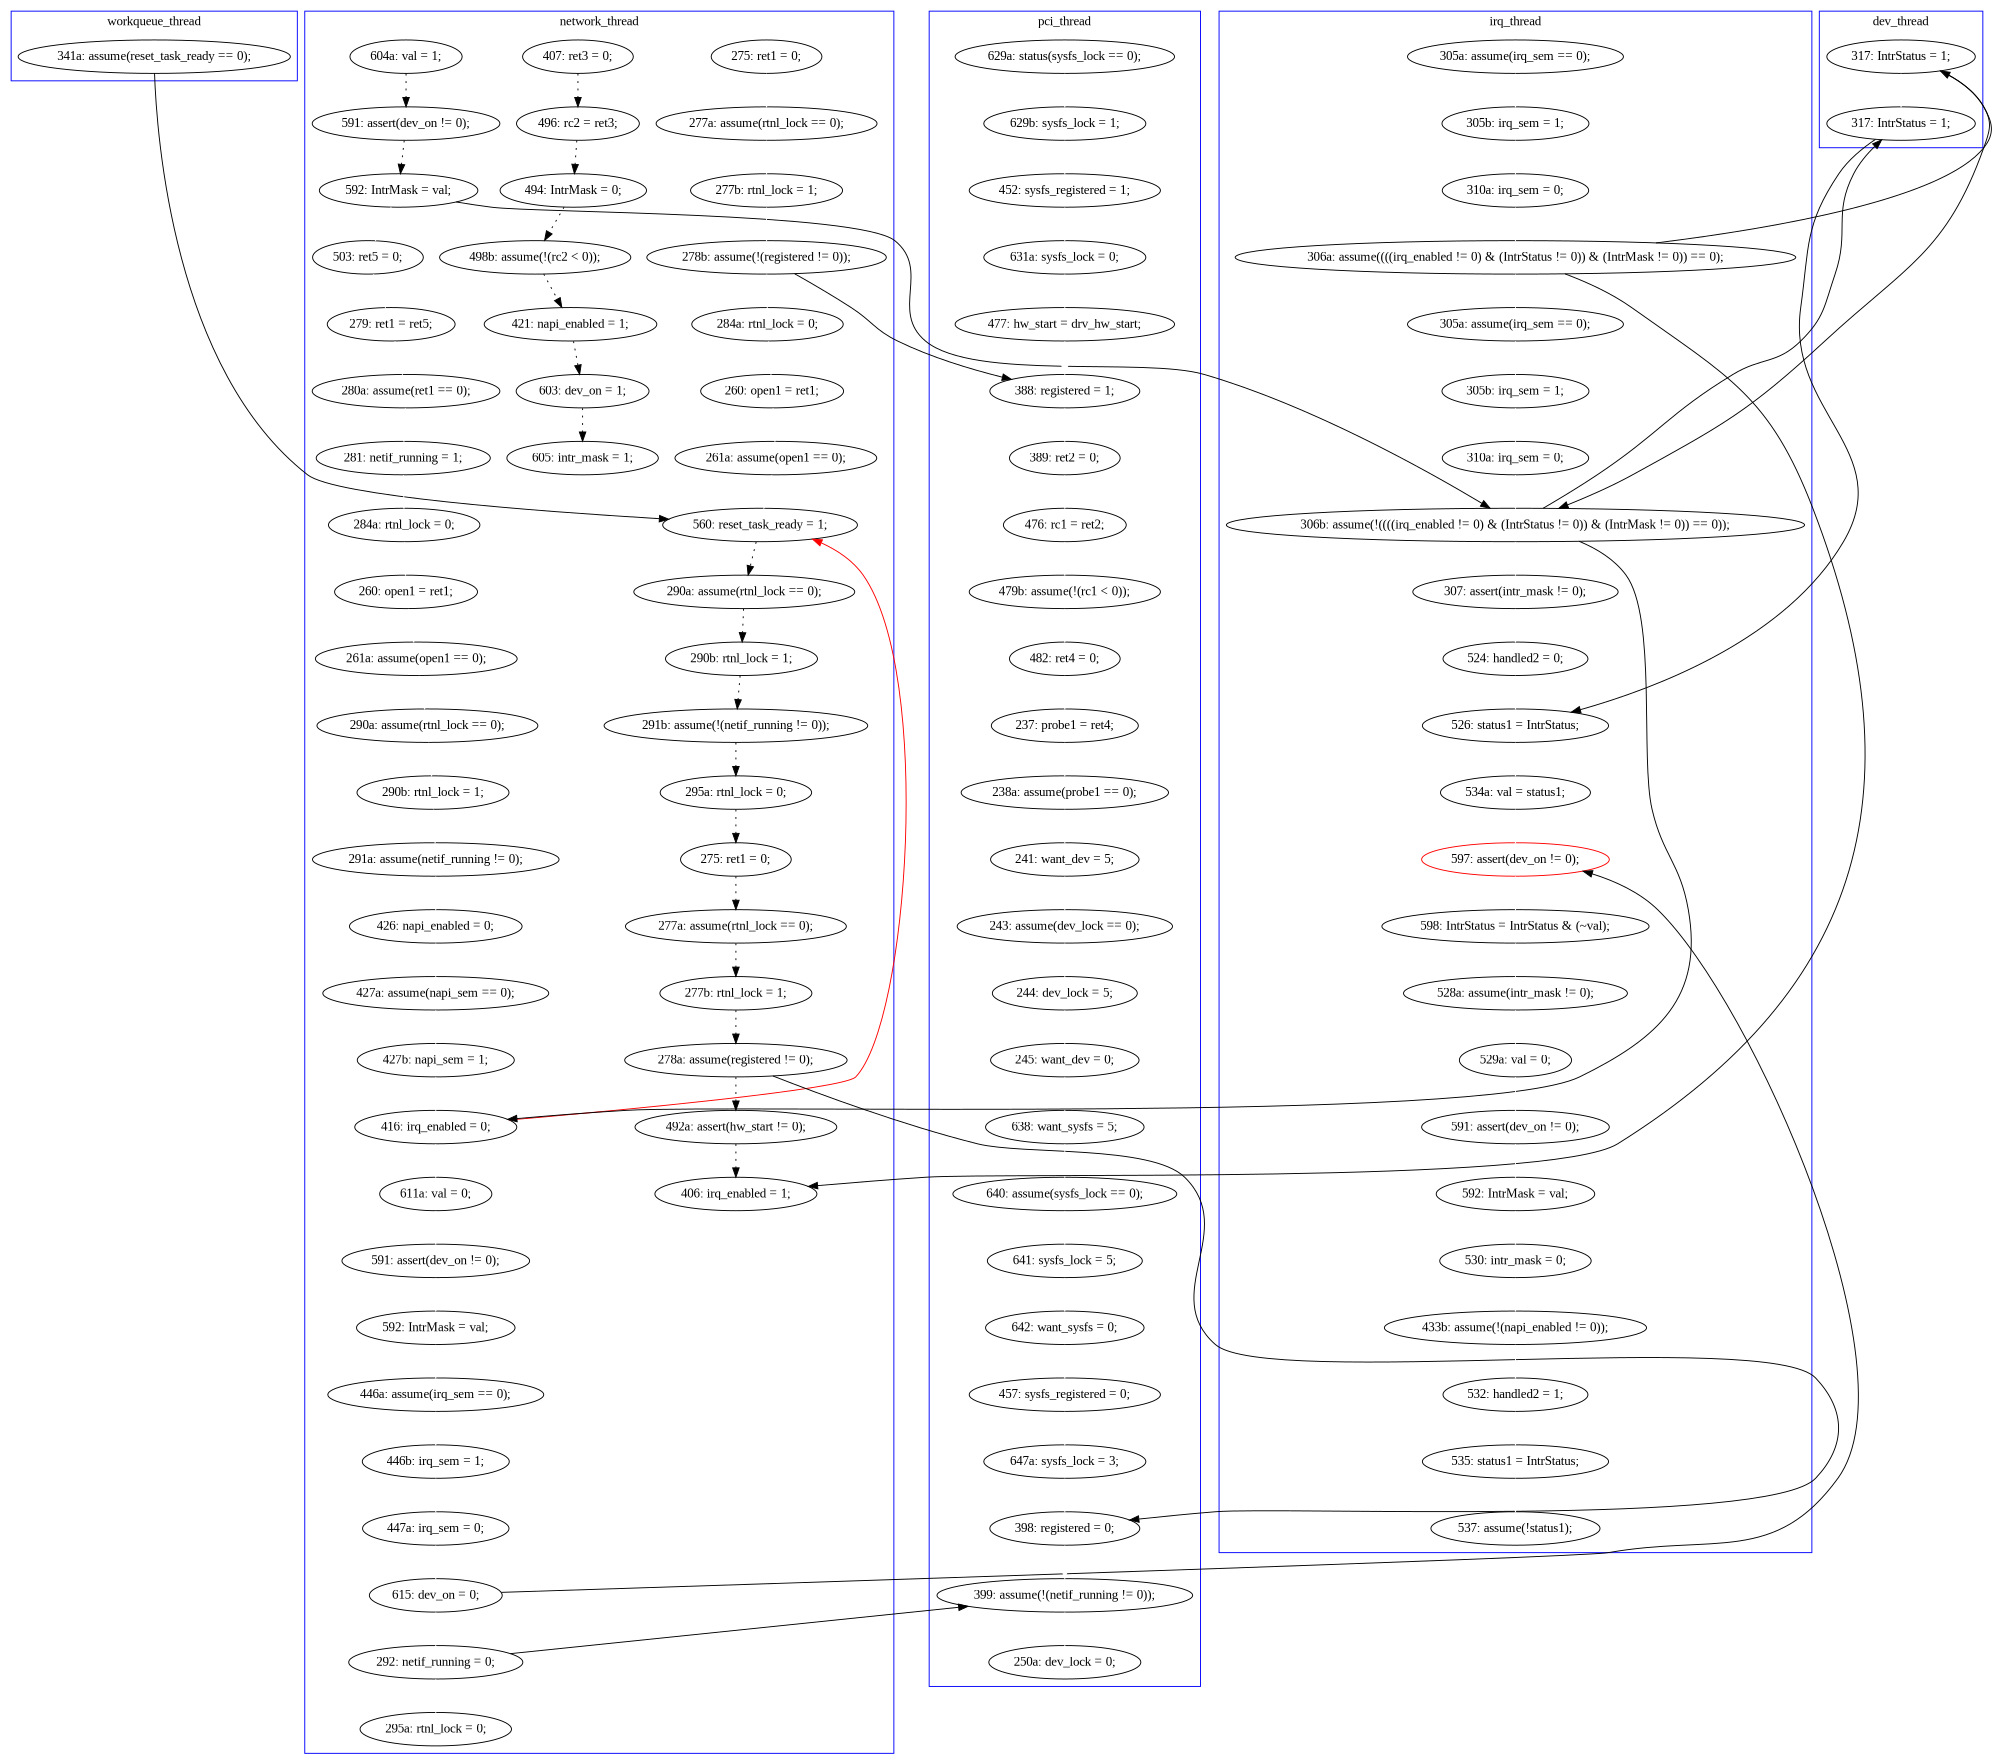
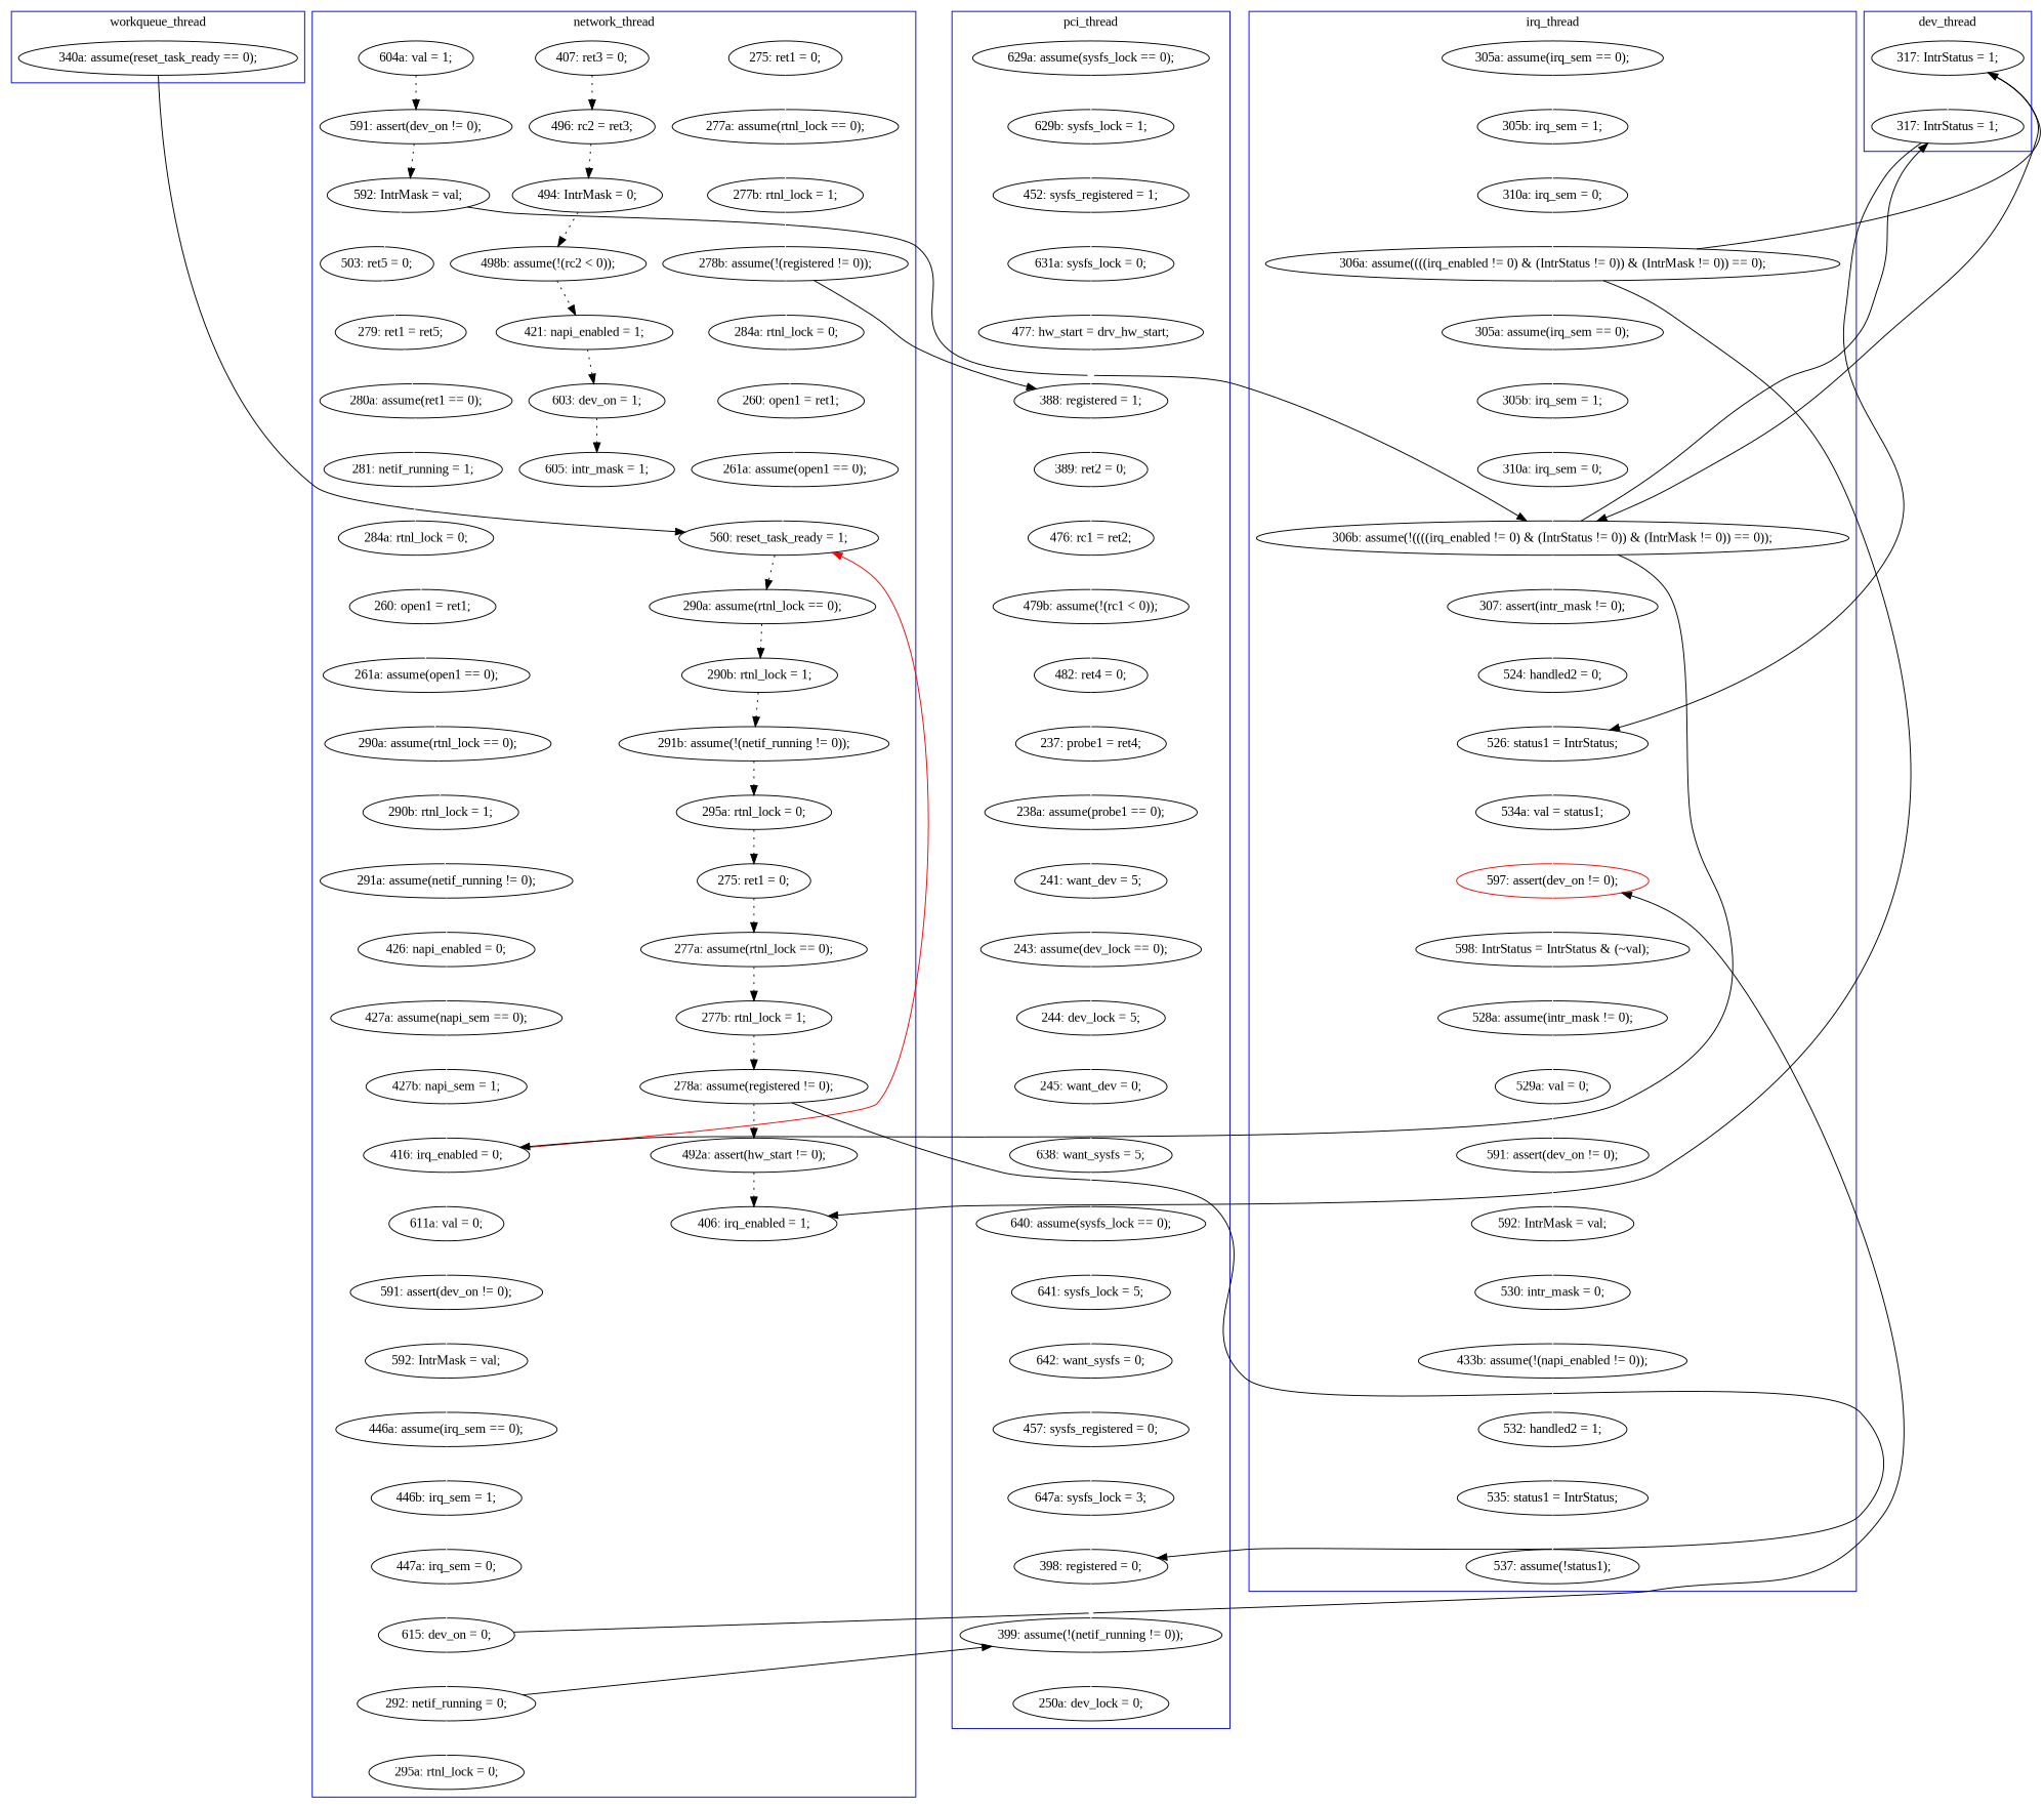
  digraph {
    fontname="Liberation Serif"
    node [fontname="Liberation Serif"]
    edge [color=white fontname="Liberation Serif" style=solid]
-   n1 [label="341a: assume(reset_task_ready == 0);"]
+   n1 [label="340a: assume(reset_task_ready == 0);"]
    n2 [label="317: IntrStatus = 1;"]
    n3 [label="317: IntrStatus = 1;"]
    n4 [label="591: assert(dev_on != 0);"]
    n5 [label="592: IntrMask = val;"]
    n6 [label="290a: assume(rtnl_lock == 0);"]
    n7 [label="290b: rtnl_lock = 1;"]
    n8 [label="260: open1 = ret1;"]
    n9 [label="261a: assume(open1 == 0);"]
    n10 [label="496: rc2 = ret3;"]
    n11 [label="494: IntrMask = 0;"]
    n12 [label="615: dev_on = 0;"]
    n13 [label="261a: assume(open1 == 0);"]
    n14 [label="560: reset_task_ready = 1;"]
    n15 [label="427b: napi_sem = 1;"]
    n16 [label="416: irq_enabled = 0;"]
    n17 [label="277b: rtnl_lock = 1;"]
    n18 [label="278b: assume(!(registered != 0));"]
    n19 [label="281: netif_running = 1;"]
    n20 [label="284a: rtnl_lock = 0;"]
    n21 [label="277b: rtnl_lock = 1;"]
    n22 [label="278a: assume(registered != 0);"]
    n23 [label="290b: rtnl_lock = 1;"]
    n24 [label="291b: assume(!(netif_running != 0));"]
    n25 [label="277a: assume(rtnl_lock == 0);"]
    n26 [label="275: ret1 = 0;"]
    n27 [label="290a: assume(rtnl_lock == 0);"]
    n28 [label="275: ret1 = 0;"]
    n29 [label="277a: assume(rtnl_lock == 0);"]
    n30 [label="407: ret3 = 0;"]
    n31 [label="611a: val = 0;"]
    n32 [label="591: assert(dev_on != 0);"]
    n33 [label="447a: irq_sem = 0;"]
    n34 [label="604a: val = 1;"]
    n35 [label="406: irq_enabled = 1;"]
    n36 [label="498b: assume(!(rc2 < 0));"]
    n37 [label="421: napi_enabled = 1;"]
    n38 [label="492a: assert(hw_start != 0);"]
    n39 [label="284a: rtnl_lock = 0;"]
    n40 [label="260: open1 = ret1;"]
    n41 [label="503: ret5 = 0;"]
    n42 [label="605: intr_mask = 1;"]
    n43 [label="279: ret1 = ret5;"]
    n44 [label="592: IntrMask = val;"]
    n45 [label="446a: assume(irq_sem == 0);"]
    n46 [label="295a: rtnl_lock = 0;"]
    n47 [label="280a: assume(ret1 == 0);"]
    n48 [label="446b: irq_sem = 1;"]
    n49 [label="292: netif_running = 0;"]
    n50 [label="427a: assume(napi_sem == 0);"]
    n51 [label="291a: assume(netif_running != 0);"]
    n52 [label="426: napi_enabled = 0;"]
    n53 [label="603: dev_on = 1;"]
    n54 [label="295a: rtnl_lock = 0;"]
    n55 [label="477: hw_start = drv_hw_start;"]
    n56 [label="388: registered = 1;"]
    n57 [label="238a: assume(probe1 == 0);"]
    n58 [label="241: want_dev = 5;"]
    n59 [label="245: want_dev = 0;"]
    n60 [label="638: want_sysfs = 5;"]
    n61 [label="244: dev_lock = 5;"]
    n62 [label="476: rc1 = ret2;"]
    n63 [label="479b: assume(!(rc1 < 0));"]
    n64 [label="389: ret2 = 0;"]
    n65 [label="631a: sysfs_lock = 0;"]
    n66 [label="398: registered = 0;"]
    n67 [label="399: assume(!(netif_running != 0));"]
    n68 [label="250a: dev_lock = 0;"]
    n69 [label="237: probe1 = ret4;"]
    n70 [label="629b: sysfs_lock = 1;"]
    n71 [label="452: sysfs_registered = 1;"]
    n72 [label="647a: sysfs_lock = 3;"]
    n73 [label="482: ret4 = 0;"]
-   n74 [label="629a: status(sysfs_lock == 0);"]
+   n74 [label="629a: assume(sysfs_lock == 0);"]
    n75 [label="457: sysfs_registered = 0;"]
    n76 [label="641: sysfs_lock = 5;"]
    n77 [label="642: want_sysfs = 0;"]
    n78 [label="243: assume(dev_lock == 0);"]
    n79 [label="640: assume(sysfs_lock == 0);"]
    n80 [label="305b: irq_sem = 1;"]
    n81 [label="310a: irq_sem = 0;"]
    n82 [label="433b: assume(!(napi_enabled != 0));"]
    n83 [label="532: handled2 = 1;"]
    n84 [label="306a: assume((((irq_enabled != 0) & (IntrStatus != 0)) & (IntrMask != 0)) == 0);"]
    n85 [label="526: status1 = IntrStatus;"]
    n86 [label="534a: val = status1;"]
    n87 [color=red label="597: assert(dev_on != 0);"]
    n88 [label="535: status1 = IntrStatus;"]
    n89 [label="306b: assume(!((((irq_enabled != 0) & (IntrStatus != 0)) & (IntrMask != 0)) == 0));"]
    n90 [label="305a: assume(irq_sem == 0);"]
    n91 [label="305b: irq_sem = 1;"]
    n92 [label="598: IntrStatus = IntrStatus & (~val);"]
    n93 [label="528a: assume(intr_mask != 0);"]
    n94 [label="305a: assume(irq_sem == 0);"]
    n95 [label="530: intr_mask = 0;"]
    n96 [label="307: assert(intr_mask != 0);"]
    n97 [label="524: handled2 = 0;"]
    n98 [label="529a: val = 0;"]
    n99 [label="592: IntrMask = val;"]
    n100 [label="591: assert(dev_on != 0);"]
    n101 [label="310a: irq_sem = 0;"]
    n102 [label="537: assume(!status1);"]
    subgraph cluster_1 {
      color=blue
      label=workqueue_thread
      n1
    }
    subgraph cluster_2 {
      color=blue
      label=dev_thread
      n2
      n3
    }
    subgraph cluster_3 {
      color=blue
      label=network_thread
      n4
      n5
      n6
      n7
      n8
      n9
      n10
      n11
      n12
      n13
      n14
      n15
      n16
      n17
      n18
      n19
      n20
      n21
      n22
      n23
      n24
      n25
      n26
      n27
      n28
      n29
      n30
      n31
      n32
      n33
      n34
      n35
      n36
      n37
      n38
      n39
      n40
      n41
      n42
      n43
      n44
      n45
      n46
      n47
      n48
      n49
      n50
      n51
      n52
      n53
      n54
    }
    subgraph cluster_4 {
      color=blue
      label=pci_thread
      n55
      n56
      n57
      n58
      n59
      n60
      n61
      n62
      n63
      n64
      n65
      n66
      n67
      n68
      n69
      n70
      n71
      n72
      n73
      n74
      n75
      n76
      n77
      n78
      n79
    }
    subgraph cluster_5 {
      color=blue
      label=irq_thread
      n80
      n81
      n82
      n83
      n84
      n85
      n86
      n87
      n88
      n89
      n90
      n91
      n92
      n93
      n94
      n95
      n96
      n97
      n98
      n99
      n100
      n101
      n102
    }
    n1 -> n14 [color=black constraint=false]
    n2 -> n3
    n2 -> n89 [color=black constraint=false]
    n3 -> n85 [color=black constraint=false]
    n4 -> n5 [color=black style=dotted]
    n5 -> n41
    n5 -> n89 [color=black constraint=false]
    n6 -> n7
    n7 -> n51
    n8 -> n9
    n9 -> n6
    n10 -> n11 [color=black style=dotted]
    n11 -> n36 [color=black style=dotted]
    n12 -> n49
    n12 -> n87 [color=black constraint=false]
    n13 -> n14
    n14 -> n27 [color=black style=dotted]
    n15 -> n16
    n16 -> n14 [color=red constraint=false]
    n16 -> n31
    n17 -> n18
    n18 -> n39
    n18 -> n56 [color=black constraint=false]
    n19 -> n20
    n20 -> n8
    n21 -> n22 [color=black style=dotted]
    n22 -> n38 [color=black style=dotted]
    n22 -> n66 [color=black constraint=false]
    n23 -> n24 [color=black style=dotted]
    n24 -> n46 [color=black style=dotted]
    n25 -> n17
    n26 -> n25
    n27 -> n23 [color=black style=dotted]
    n28 -> n29 [color=black style=dotted]
    n29 -> n21 [color=black style=dotted]
    n30 -> n10 [color=black style=dotted]
    n31 -> n32
    n32 -> n44
    n33 -> n12
    n34 -> n4 [color=black style=dotted]
    n36 -> n37 [color=black style=dotted]
    n37 -> n53 [color=black style=dotted]
    n38 -> n35 [color=black style=dotted]
    n39 -> n40
    n40 -> n13
    n41 -> n43
    n43 -> n47
    n44 -> n45
    n45 -> n48
    n46 -> n28 [color=black style=dotted]
    n47 -> n19
    n48 -> n33
    n49 -> n54
    n49 -> n67 [color=black constraint=false]
    n50 -> n15
    n51 -> n52
    n52 -> n50
    n53 -> n42 [color=black style=dotted]
    n55 -> n56
    n56 -> n64
    n57 -> n58
    n58 -> n78
    n59 -> n60
    n60 -> n79
    n61 -> n59
    n62 -> n63
    n63 -> n73
    n64 -> n62
    n65 -> n55
    n66 -> n67
    n67 -> n68
    n69 -> n57
    n70 -> n71
    n71 -> n65
    n72 -> n66
    n73 -> n69
    n74 -> n70
    n75 -> n72
    n76 -> n77
    n77 -> n75
    n78 -> n61
    n79 -> n76
    n80 -> n81
    n81 -> n84
    n82 -> n83
    n83 -> n88
    n84 -> n2 [color=black constraint=false]
    n84 -> n35 [color=black constraint=false]
    n84 -> n90
    n85 -> n86
    n86 -> n87
    n87 -> n92
    n88 -> n102
    n89 -> n3 [color=black constraint=false]
    n89 -> n16 [color=black constraint=false]
    n89 -> n96
    n90 -> n91
    n91 -> n101
    n92 -> n93
    n93 -> n98
    n94 -> n80
    n95 -> n82
    n96 -> n97
    n97 -> n85
    n98 -> n100
    n99 -> n95
    n100 -> n99
    n101 -> n89
  }
